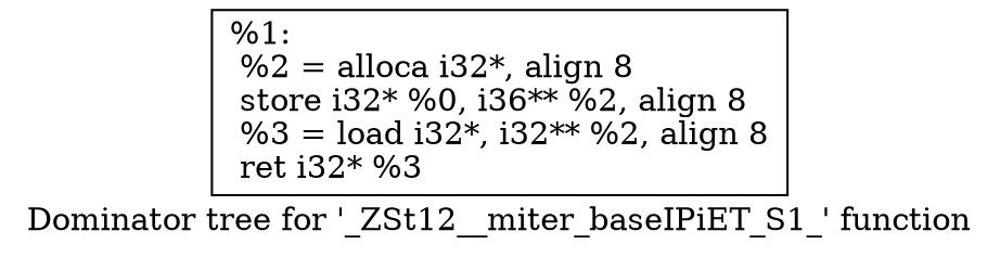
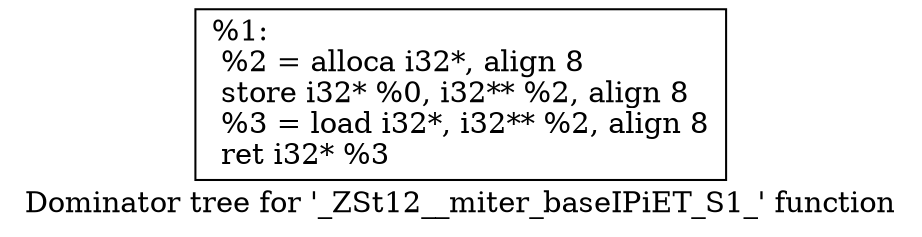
  digraph {
    label="Dominator tree for '_ZSt12__miter_baseIPiET_S1_' function"
-   n1 [label="{%1:\l  %2 = alloca i32*, align 8\l  store i32* %0, i36** %2, align 8\l  %3 = load i32*, i32** %2, align 8\l  ret i32* %3\l}" shape=record]
+   n1 [label="{%1:\l  %2 = alloca i32*, align 8\l  store i32* %0, i32** %2, align 8\l  %3 = load i32*, i32** %2, align 8\l  ret i32* %3\l}" shape=record]
  }
